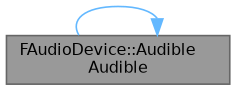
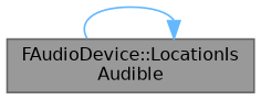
  digraph {
    rankdir=LR
-   n1 [color=gray40 fillcolor=grey60 fontcolor=black fontname=Helvetica fontsize=10 height=0.2 label="FAudioDevice::Audible\lAudible" shape=box style=filled width=0.4]
+   n1 [color=gray40 fillcolor=grey60 fontcolor=black fontname=Helvetica fontsize=10 height=0.2 label="FAudioDevice::LocationIs\lAudible" shape=box style=filled width=0.4]
    n1 -> n1 [color=steelblue1 fontname=Helvetica fontsize=10 labelfontname=Helvetica labelfontsize=10 style=solid]
  }
